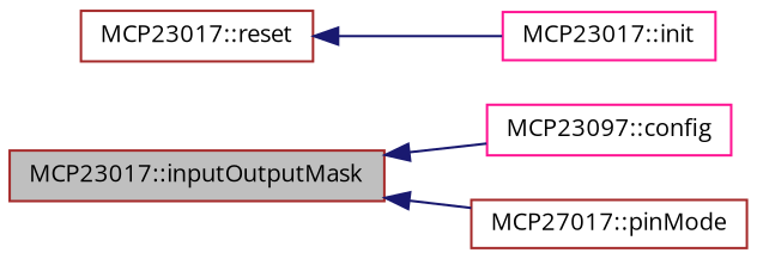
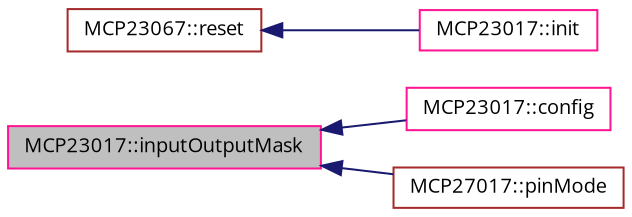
  digraph {
    fontname="Open Sans"
    rankdir=LR
    node [color=deeppink fillcolor=white fontname="Open Sans" fontsize=10 shape=record style=filled]
    edge [color=midnightblue dir=back fontname="Open Sans" fontsize=10 labelfontname=Helvetica labelfontsize=10 style=solid]
-   n1 [color=brown fillcolor=grey75 fontcolor=black height=0.2 label="MCP23017::inputOutputMask" width=0.4]
-   n2 [height=0.2 label="MCP23097::config" width=0.4]
+   n1 [fillcolor=grey75 fontcolor=black height=0.2 label="MCP23017::inputOutputMask" width=0.4]
+   n2 [height=0.2 label="MCP23017::config" width=0.4]
    n3 [color=brown height=0.2 label="MCP27017::pinMode" width=0.4]
-   n4 [color=brown height=0.2 label="MCP23017::reset" width=0.4]
+   n4 [color=brown height=0.2 label="MCP23067::reset" width=0.4]
    n5 [height=0.2 label="MCP23017::init" width=0.4]
    n1 -> n2
    n1 -> n3
    n4 -> n5
  }
